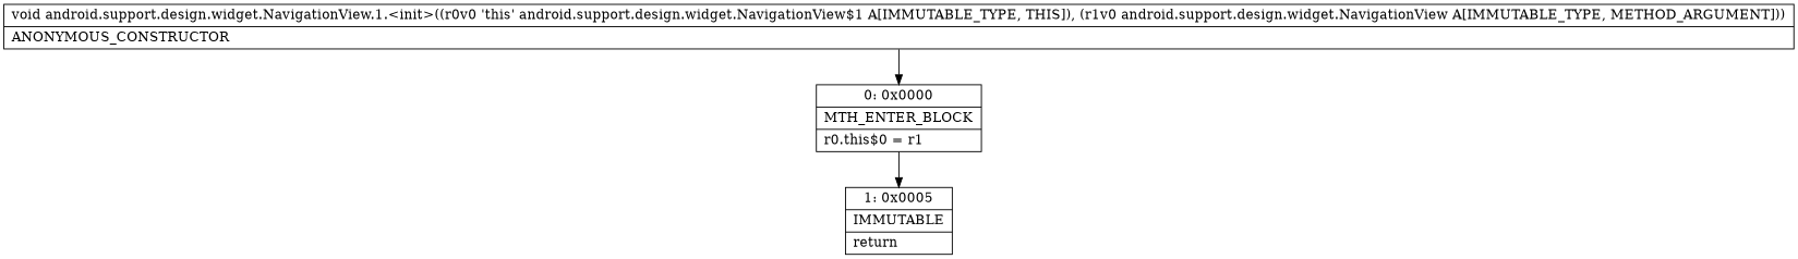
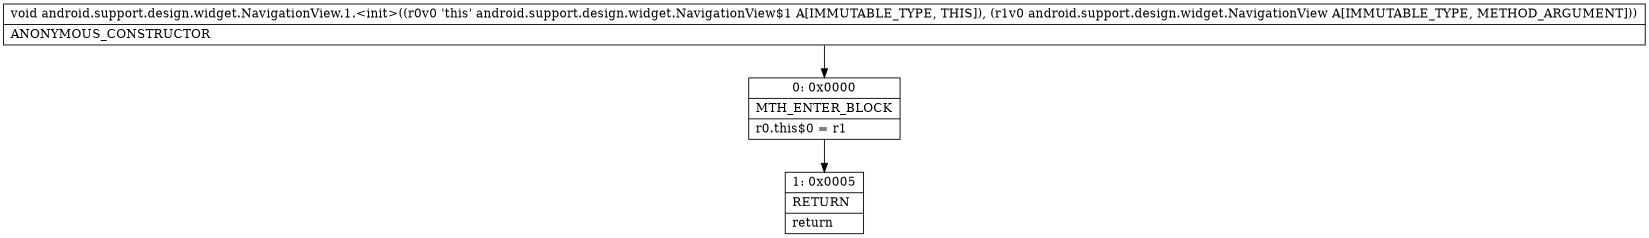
  digraph {
    node [shape=record]
    n1 [label="{0\:\ 0x0000|MTH_ENTER_BLOCK\l|r0.this$0 = r1\l}"]
-   n2 [label="{1\:\ 0x0005|IMMUTABLE\l|return\l}"]
+   n2 [label="{1\:\ 0x0005|RETURN\l|return\l}"]
    n3 [label="{void android.support.design.widget.NavigationView.1.\<init\>((r0v0 'this' android.support.design.widget.NavigationView$1 A[IMMUTABLE_TYPE, THIS]), (r1v0 android.support.design.widget.NavigationView A[IMMUTABLE_TYPE, METHOD_ARGUMENT]))  | ANONYMOUS_CONSTRUCTOR\l}"]
    n1 -> n2
    n3 -> n1
  }
